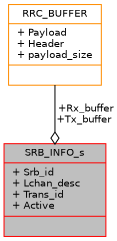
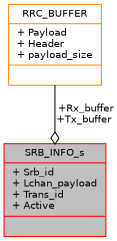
  digraph {
    node [fontname=Helvetica fontsize=10 shape=record style=filled]
-   n1 [color=red fillcolor=grey75 fontcolor=black height=0.2 label="{SRB_INFO_s\n|+ Srb_id\l+ Lchan_desc\l+ Trans_id\l+ Active\l|}" width=0.4]
+   n1 [color=red fillcolor=grey75 fontcolor=black height=0.2 label="{SRB_INFO_s\n|+ Srb_id\l+ Lchan_payload\l+ Trans_id\l+ Active\l|}" width=0.4]
    n2 [color=darkorange fillcolor=white height=0.2 label="{RRC_BUFFER\n|+ Payload\l+ Header\l+ payload_size\l|}" width=0.4]
    n2 -> n1 [arrowhead=odiamond color=black fontname=Helvetica fontsize=10 label=" +Rx_buffer\n+Tx_buffer" labelfontname=Helvetica labelfontsize=10 style=solid]
  }
